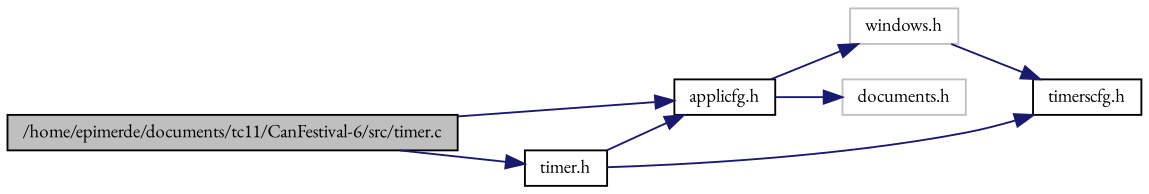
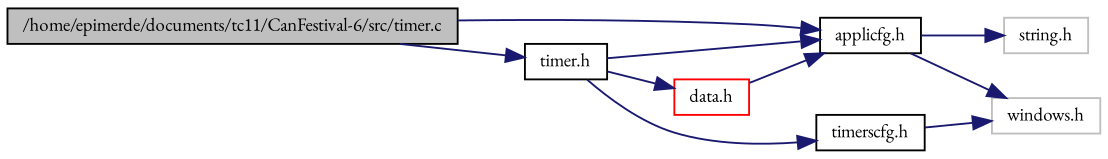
  digraph {
    fontname="EB Garamond"
    rankdir=LR
    node [color=black fillcolor=white fontname="EB Garamond" fontsize=10 shape=record style=filled]
    edge [color=midnightblue fontname="EB Garamond" fontsize=10 labelfontname="FreeSans.ttf" labelfontsize=10 style=solid]
    n1 [fillcolor=grey75 fontcolor=black height=0.2 label="/home/epimerde/documents/tc11/CanFestival-6/src/timer.c" width=0.4]
    n2 [height=0.2 label="applicfg.h" width=0.4]
    n3 [height=0.2 label="timer.h" width=0.4]
    n4 [color=grey75 height=0.2 label="windows.h" width=0.4]
-   n5 [color=grey75 height=0.2 label="documents.h" width=0.4]
+   n5 [color=grey75 height=0.2 label="string.h" width=0.4]
    n6 [height=0.2 label="timerscfg.h" width=0.4]
+   n7 [color=red height=0.2 label="data.h" width=0.4]
    n1 -> n2
    n1 -> n3
    n2 -> n4
    n2 -> n5
    n3 -> n2
    n3 -> n6
-   n4 -> n6
+   n3 -> n7
+   n6 -> n4
+   n7 -> n2
  }
